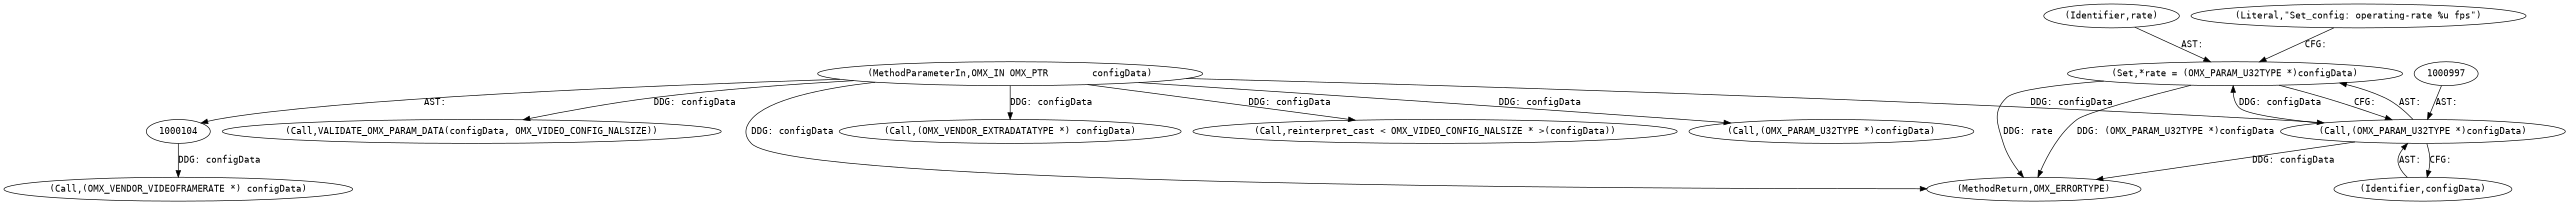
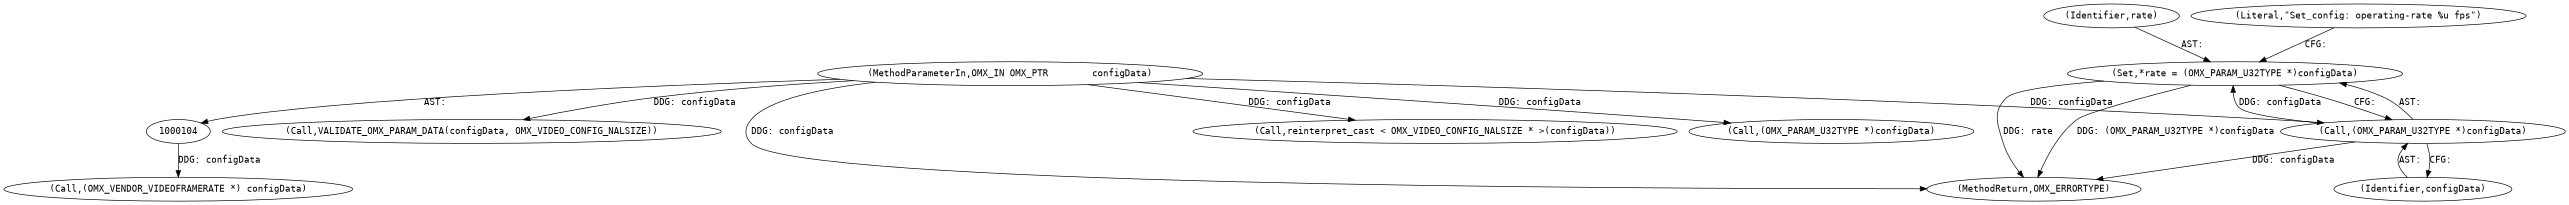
  digraph {
    fontname="DejaVu Sans Mono"
    node [fontname="DejaVu Sans Mono"]
    edge [fontname="DejaVu Sans Mono"]
    n1 [label="(Set,*rate = (OMX_PARAM_U32TYPE *)configData)"]
    n2 [label="(Call,(OMX_PARAM_U32TYPE *)configData)"]
    n3 [label="(MethodReturn,OMX_ERRORTYPE)"]
    n4 [label="(Identifier,configData)"]
    n5 [label="(MethodParameterIn,OMX_IN OMX_PTR        configData)"]
    n6 [label="(Call,VALIDATE_OMX_PARAM_DATA(configData, OMX_VIDEO_CONFIG_NALSIZE))"]
-   n7 [label="(Call,(OMX_VENDOR_EXTRADATATYPE *) configData)"]
    n8 [label="(Call,reinterpret_cast < OMX_VIDEO_CONFIG_NALSIZE * >(configData))"]
    n9 [label="(Call,(OMX_PARAM_U32TYPE *)configData)"]
    1000104
    n11 [label="(Call,(OMX_VENDOR_VIDEOFRAMERATE *) configData)"]
    n12 [label="(Identifier,rate)"]
    n13 [label="(Literal,\"Set_config: operating-rate %u fps\")"]
-   1000997
    n1 -> n2 [label="CFG: "]
    n1 -> n3 [label="DDG: (OMX_PARAM_U32TYPE *)configData"]
    n1 -> n3 [label="DDG: rate"]
    n2 -> n1 [label="AST: "]
    n2 -> n1 [label="DDG: configData"]
    n2 -> n3 [label="DDG: configData"]
    n2 -> n4 [label="CFG: "]
    n4 -> n2 [label="AST: "]
    n5 -> n2 [label="DDG: configData"]
    n5 -> n3 [label="DDG: configData"]
    n5 -> n6 [label="DDG: configData"]
-   n5 -> n7 [label="DDG: configData"]
    n5 -> n8 [label="DDG: configData"]
    n5 -> n9 [label="DDG: configData"]
    n5 -> 1000104 [label="AST: "]
    1000104 -> n11 [label="DDG: configData"]
    n12 -> n1 [label="AST: "]
    n13 -> n1 [label="CFG: "]
-   1000997 -> n2 [label="AST: "]
  }
